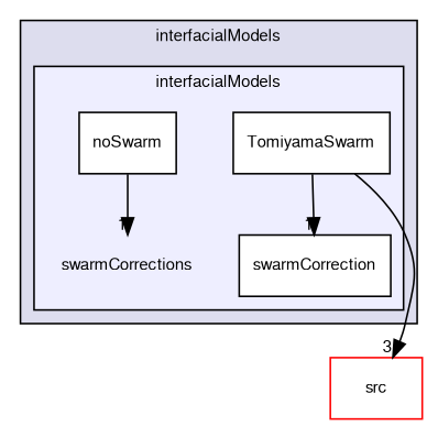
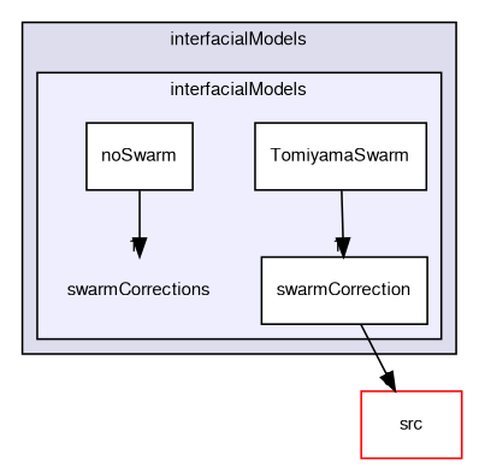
  digraph {
    compound=true
    node [fontname=FreeSans fontsize=10 shape=box color=black fillcolor=white style=filled]
    edge [headlabel=1 labeldistance=1.5 labelfontname=FreeSans labelfontsize=10]
    n1 [label=swarmCorrections shape=plaintext color="" fillcolor="" style=""]
    n2 [label=noSwarm]
    n3 [label=swarmCorrection]
    n4 [label=TomiyamaSwarm]
    n5 [color=red label=src fillcolor="" style=""]
    subgraph cluster_1 {
      bgcolor="#ddddee"
      fontname=FreeSans
      fontsize=10
      label=interfacialModels
      pencolor=black
      subgraph cluster_2 {
        bgcolor="#eeeeff"
        fontname=FreeSans
        fontsize=10
        label=interfacialModels
        pencolor=black
        n1
        n2
        n3
        n4
      }
    }
    n2 -> n1
-   n4 -> n5 [headlabel=3]
+   n3 -> n5 [headlabel=3]
    n4 -> n3
  }
